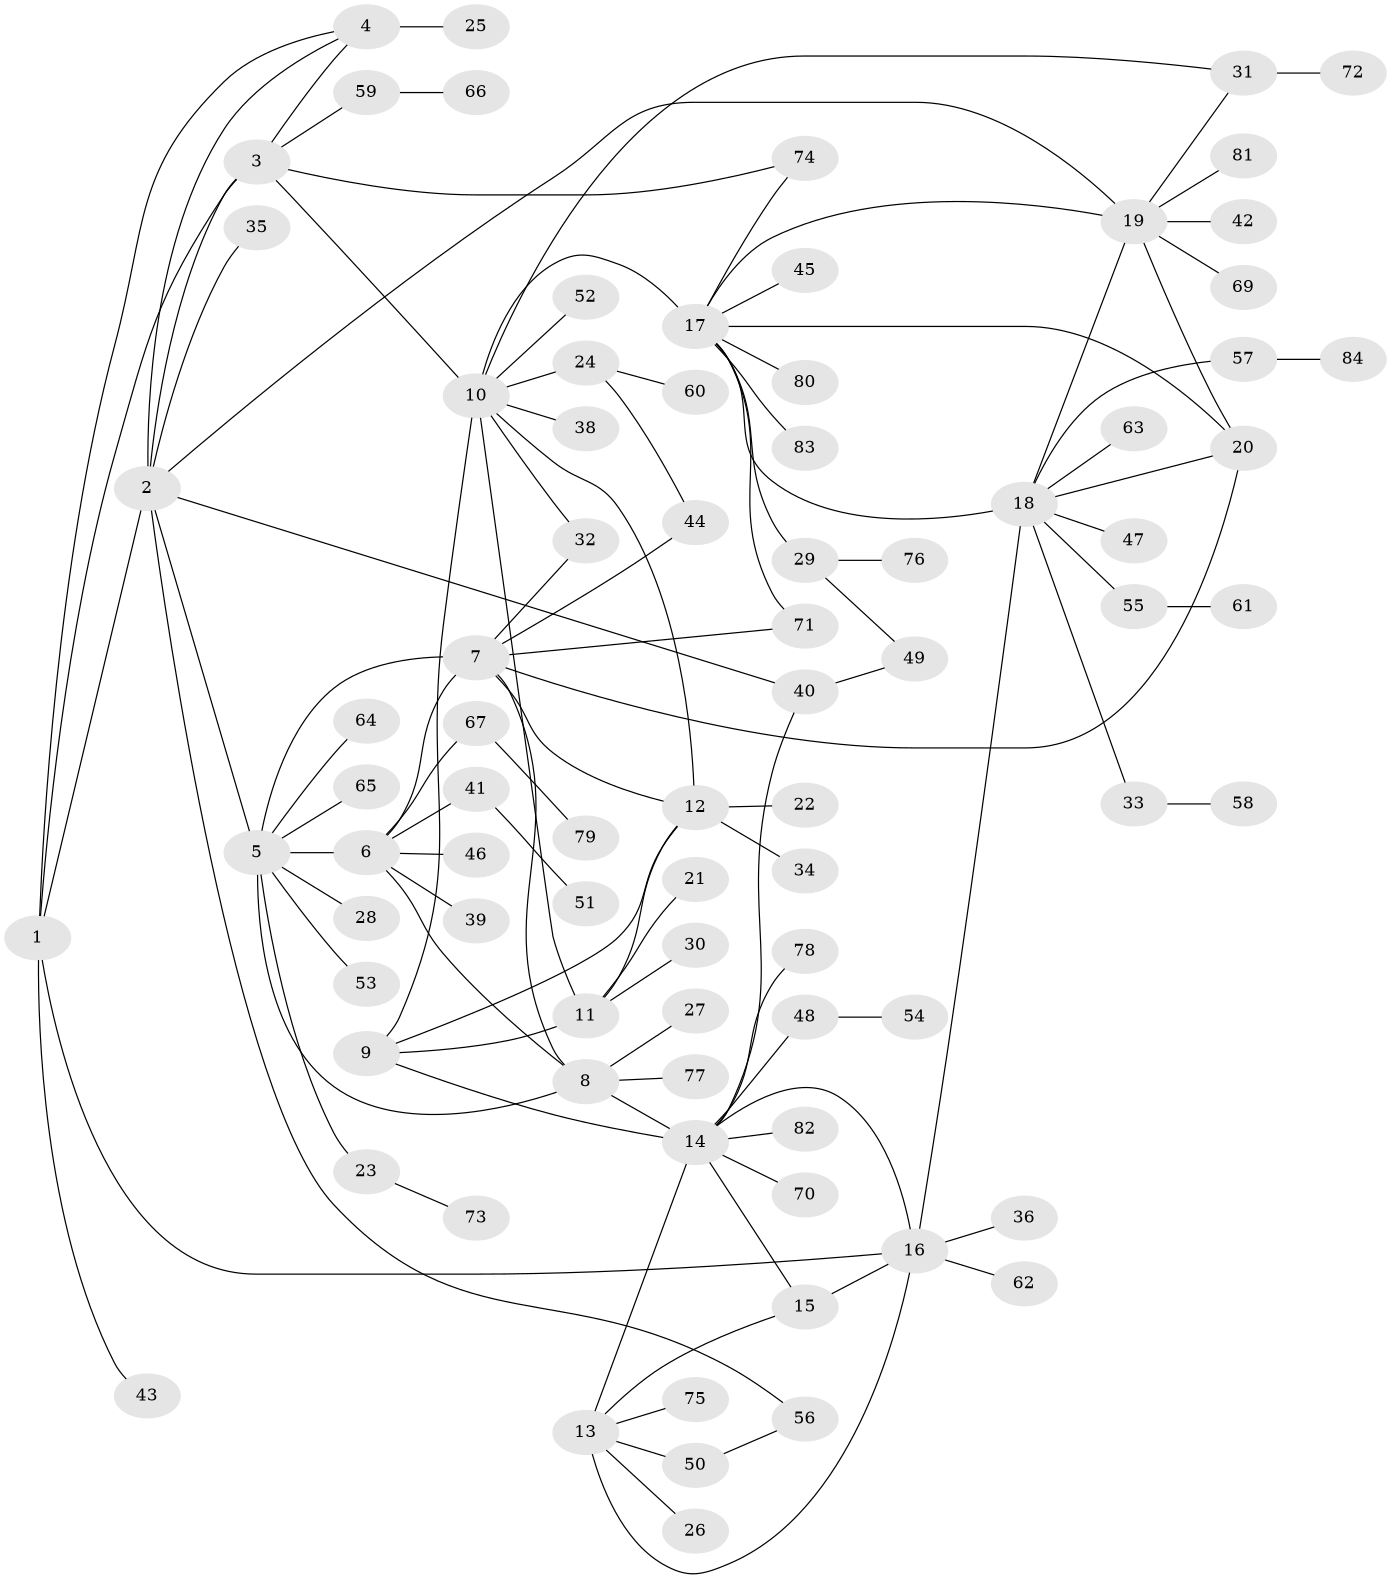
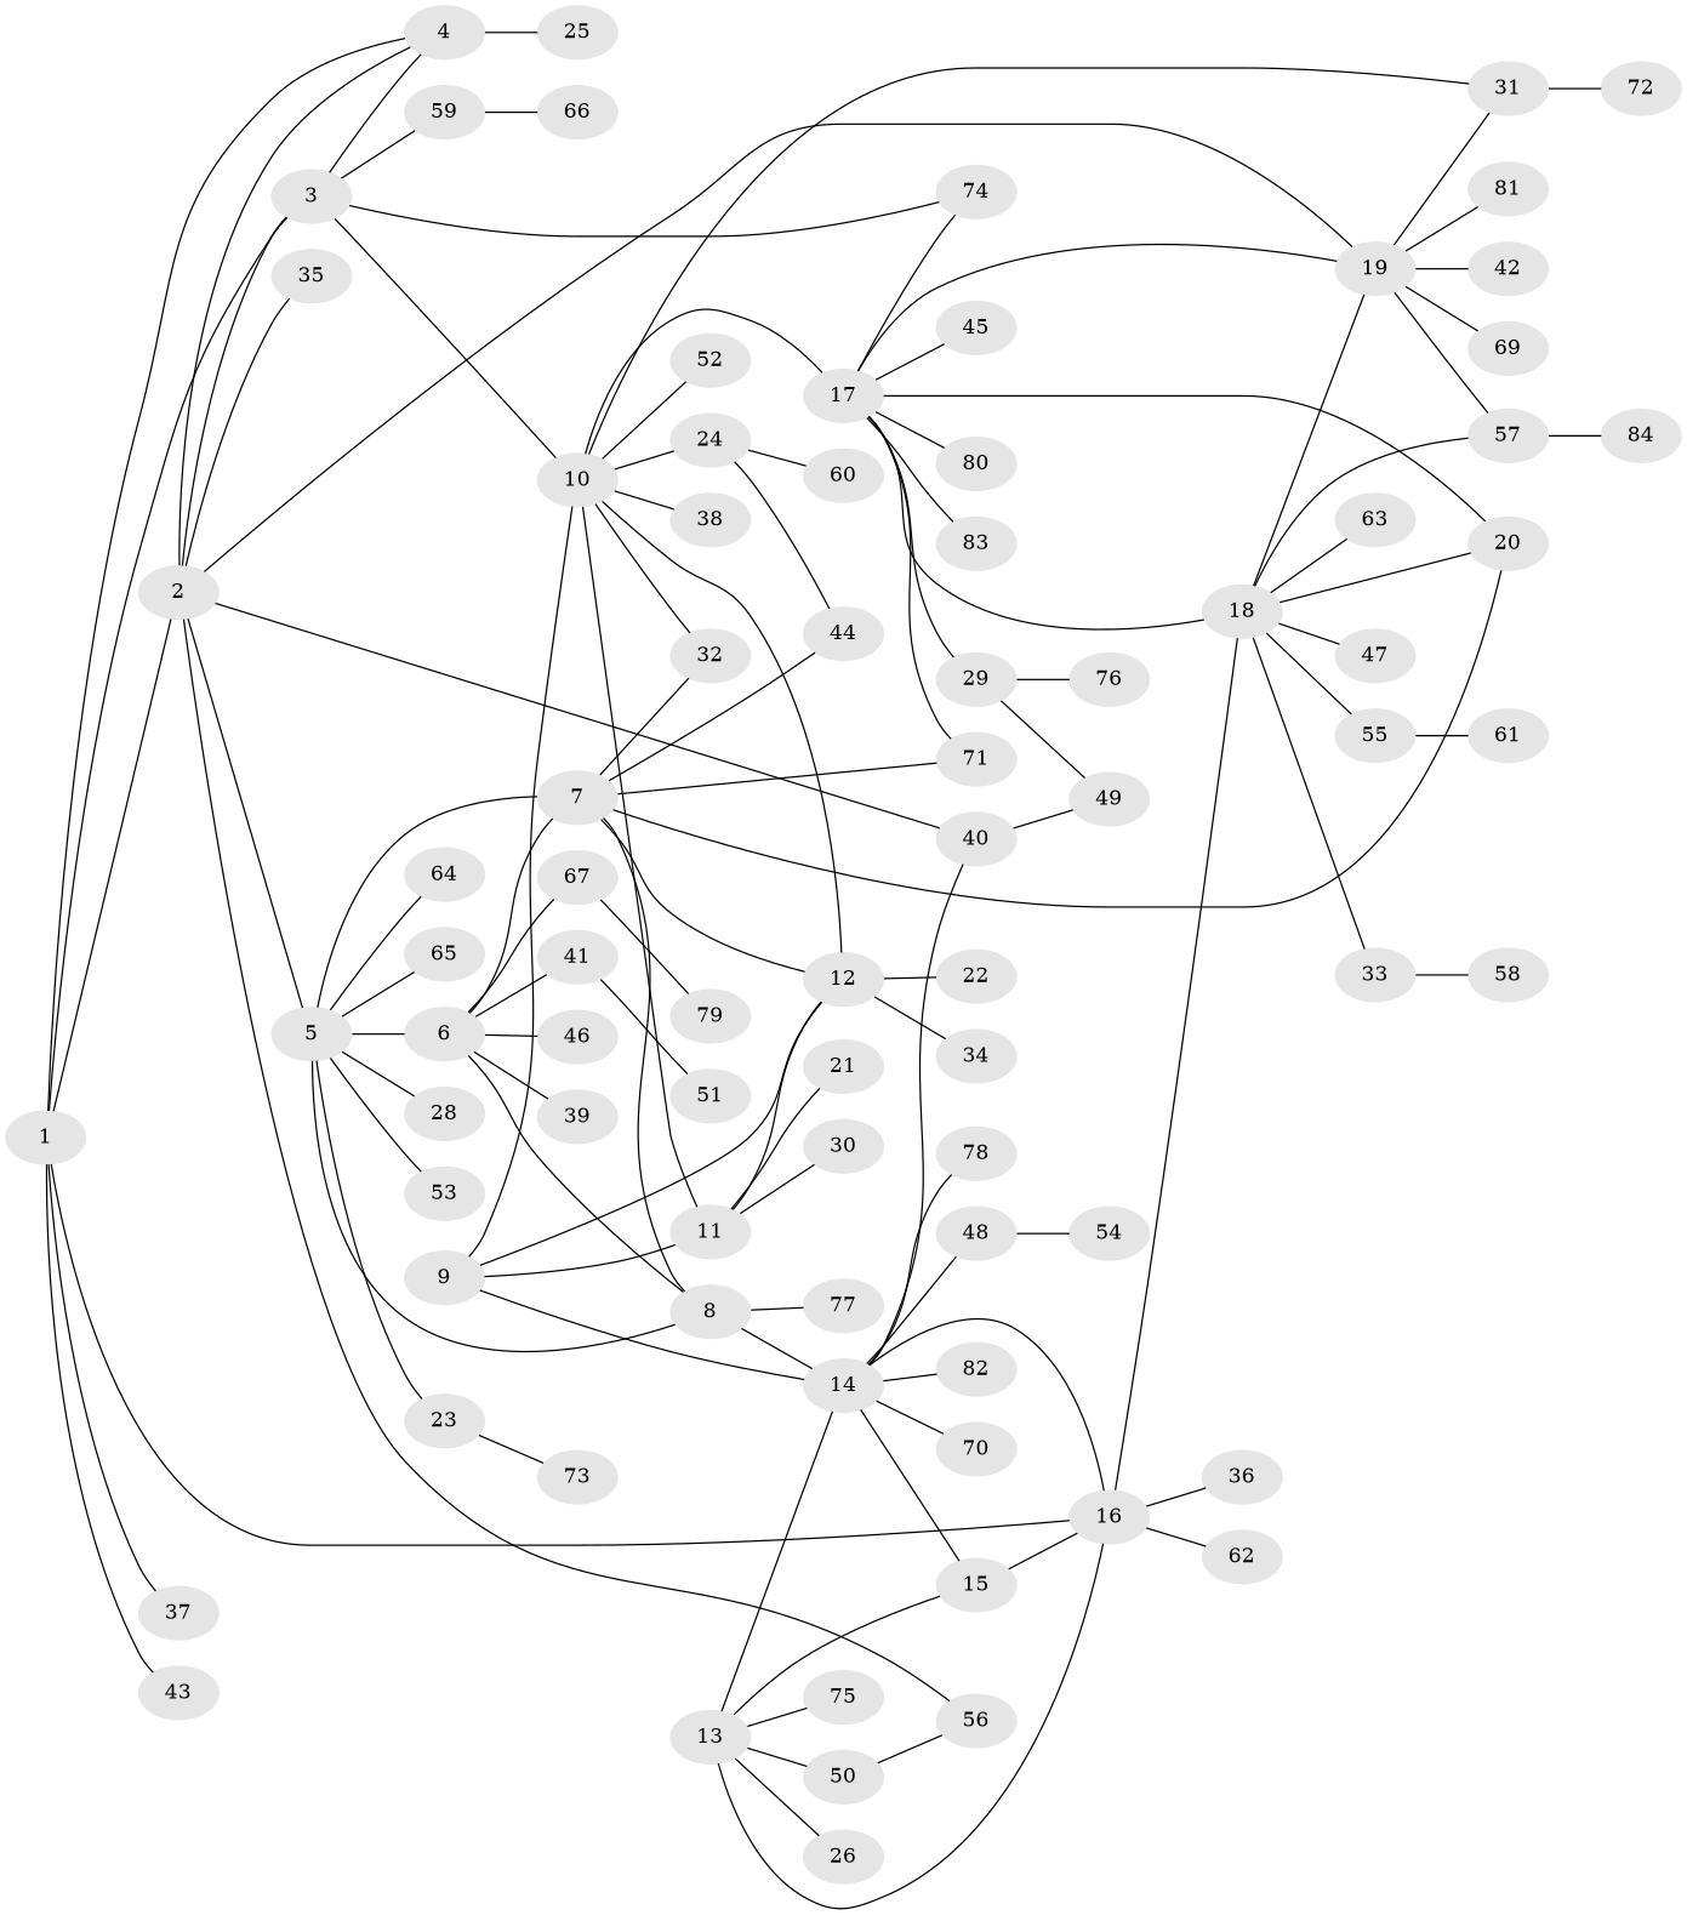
  graph {
    rankdir=LR
    node [color=gray90 style=filled]
    1
    2
    3
    4
    16
+   37
    43
    5
    19
    35
    40
    56
    10
    59
    74
    25
    18
    36
    62
    6
    7
    8
    23
    28
    53
    64
    65
    20
    31
    42
    69
    81
    49
    12
    32
    11
    17
    24
    38
    52
    66
    39
    41
    46
    67
    44
    71
    14
-   27
    77
    73
    51
    79
    22
    34
    15
    48
    70
    78
    82
    9
    21
    30
    29
    45
    80
    83
    60
    72
    13
    26
    50
    75
    54
    33
    47
    55
    57
    63
    76
    58
    61
    84
    1 -- 2
    1 -- 3
    1 -- 4
    1 -- 16
+   1 -- 37
    1 -- 43
    2 -- 3
    2 -- 4
    2 -- 5
    2 -- 19
    2 -- 35
    2 -- 40
    2 -- 56
    3 -- 4
    3 -- 10
    3 -- 59
    3 -- 74
    4 -- 25
    16 -- 18
    16 -- 36
    16 -- 62
    5 -- 6
    5 -- 7
    5 -- 8
    5 -- 23
    5 -- 28
    5 -- 53
    5 -- 64
    5 -- 65
-   19 -- 20
+   19 -- 57
    19 -- 31
    19 -- 42
    19 -- 69
    19 -- 81
    40 -- 49
    10 -- 31
    10 -- 12
    10 -- 32
    10 -- 11
    10 -- 17
    10 -- 24
    10 -- 38
    10 -- 52
    59 -- 66
    18 -- 19
    18 -- 20
    18 -- 33
    18 -- 47
    18 -- 55
    18 -- 57
    18 -- 63
    6 -- 7
    6 -- 8
    6 -- 39
    6 -- 41
    6 -- 46
    6 -- 67
    7 -- 8
    7 -- 20
    7 -- 12
    7 -- 32
    7 -- 44
    7 -- 71
    8 -- 14
-   8 -- 27
    8 -- 77
    23 -- 73
    31 -- 72
    12 -- 22
    12 -- 34
    11 -- 12
    11 -- 21
    11 -- 30
    17 -- 19
    17 -- 74
    17 -- 18
    17 -- 20
    17 -- 71
    17 -- 29
    17 -- 45
    17 -- 80
    17 -- 83
    24 -- 44
    24 -- 60
    41 -- 51
    67 -- 79
    14 -- 16
    14 -- 40
    14 -- 15
    14 -- 48
    14 -- 70
    14 -- 78
    14 -- 82
    15 -- 16
    48 -- 54
    9 -- 10
    9 -- 12
    9 -- 11
    9 -- 14
    29 -- 49
    29 -- 76
    13 -- 16
    13 -- 14
    13 -- 15
    13 -- 26
    13 -- 50
    13 -- 75
    50 -- 56
    33 -- 58
    55 -- 61
    57 -- 84
  }
